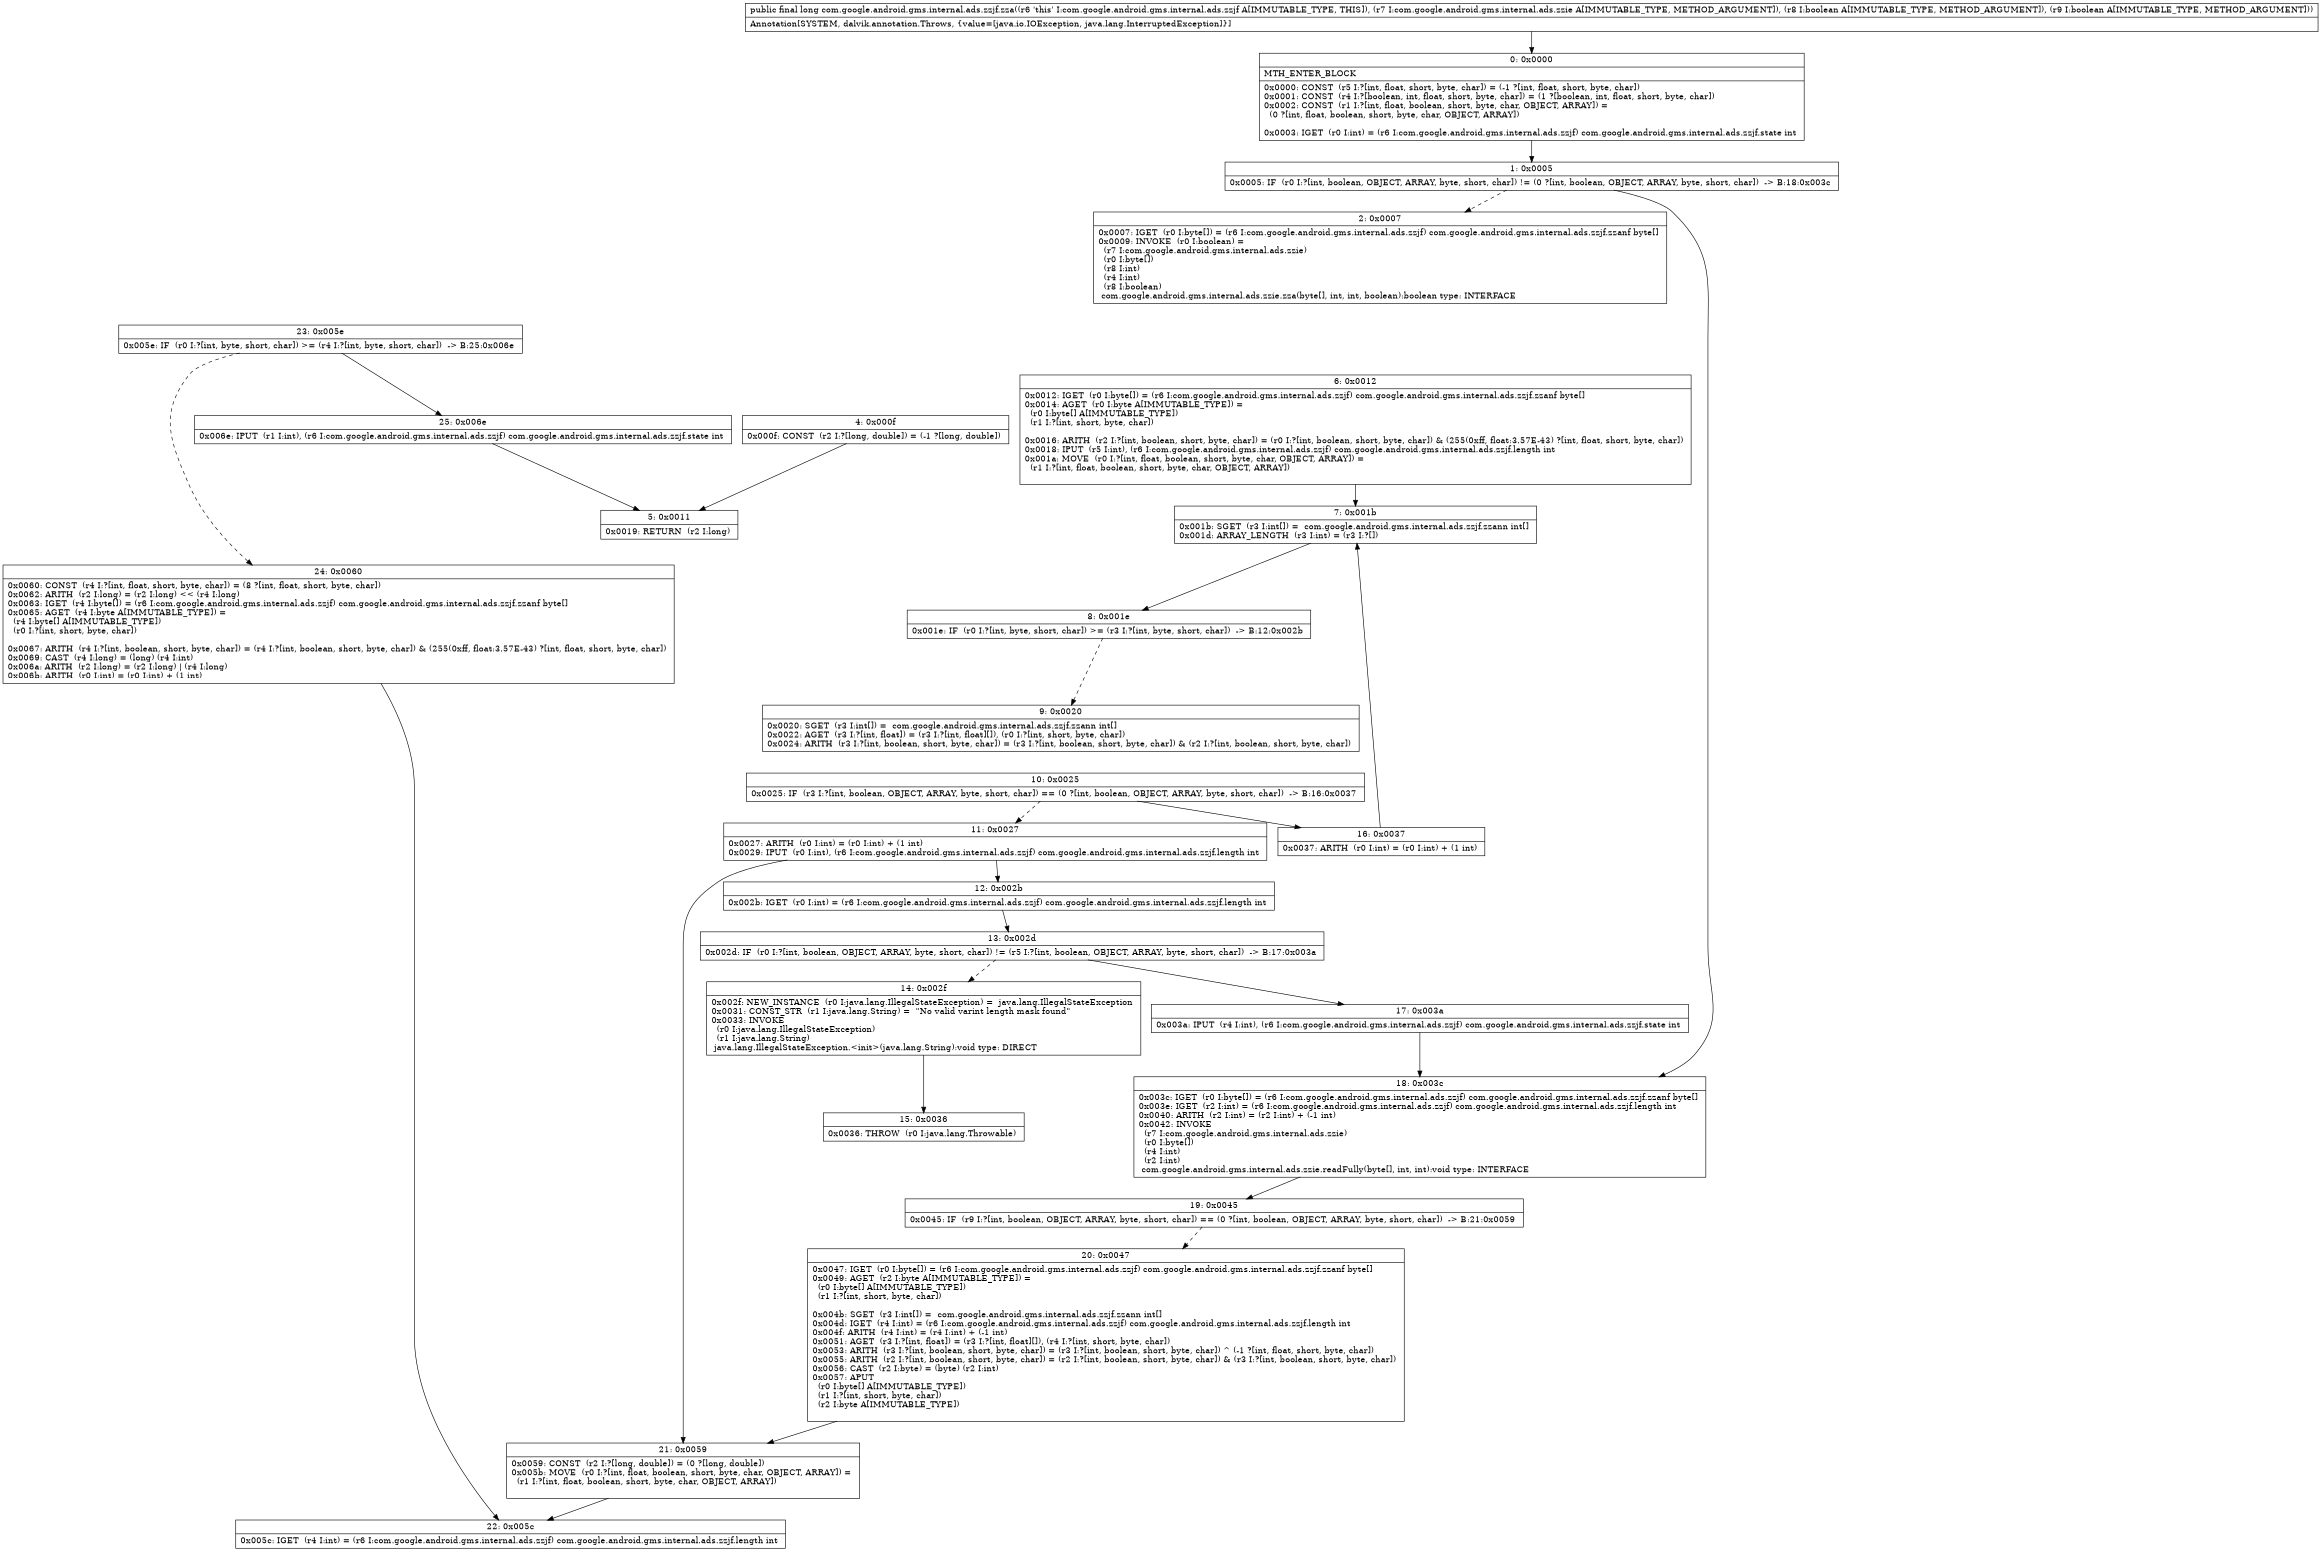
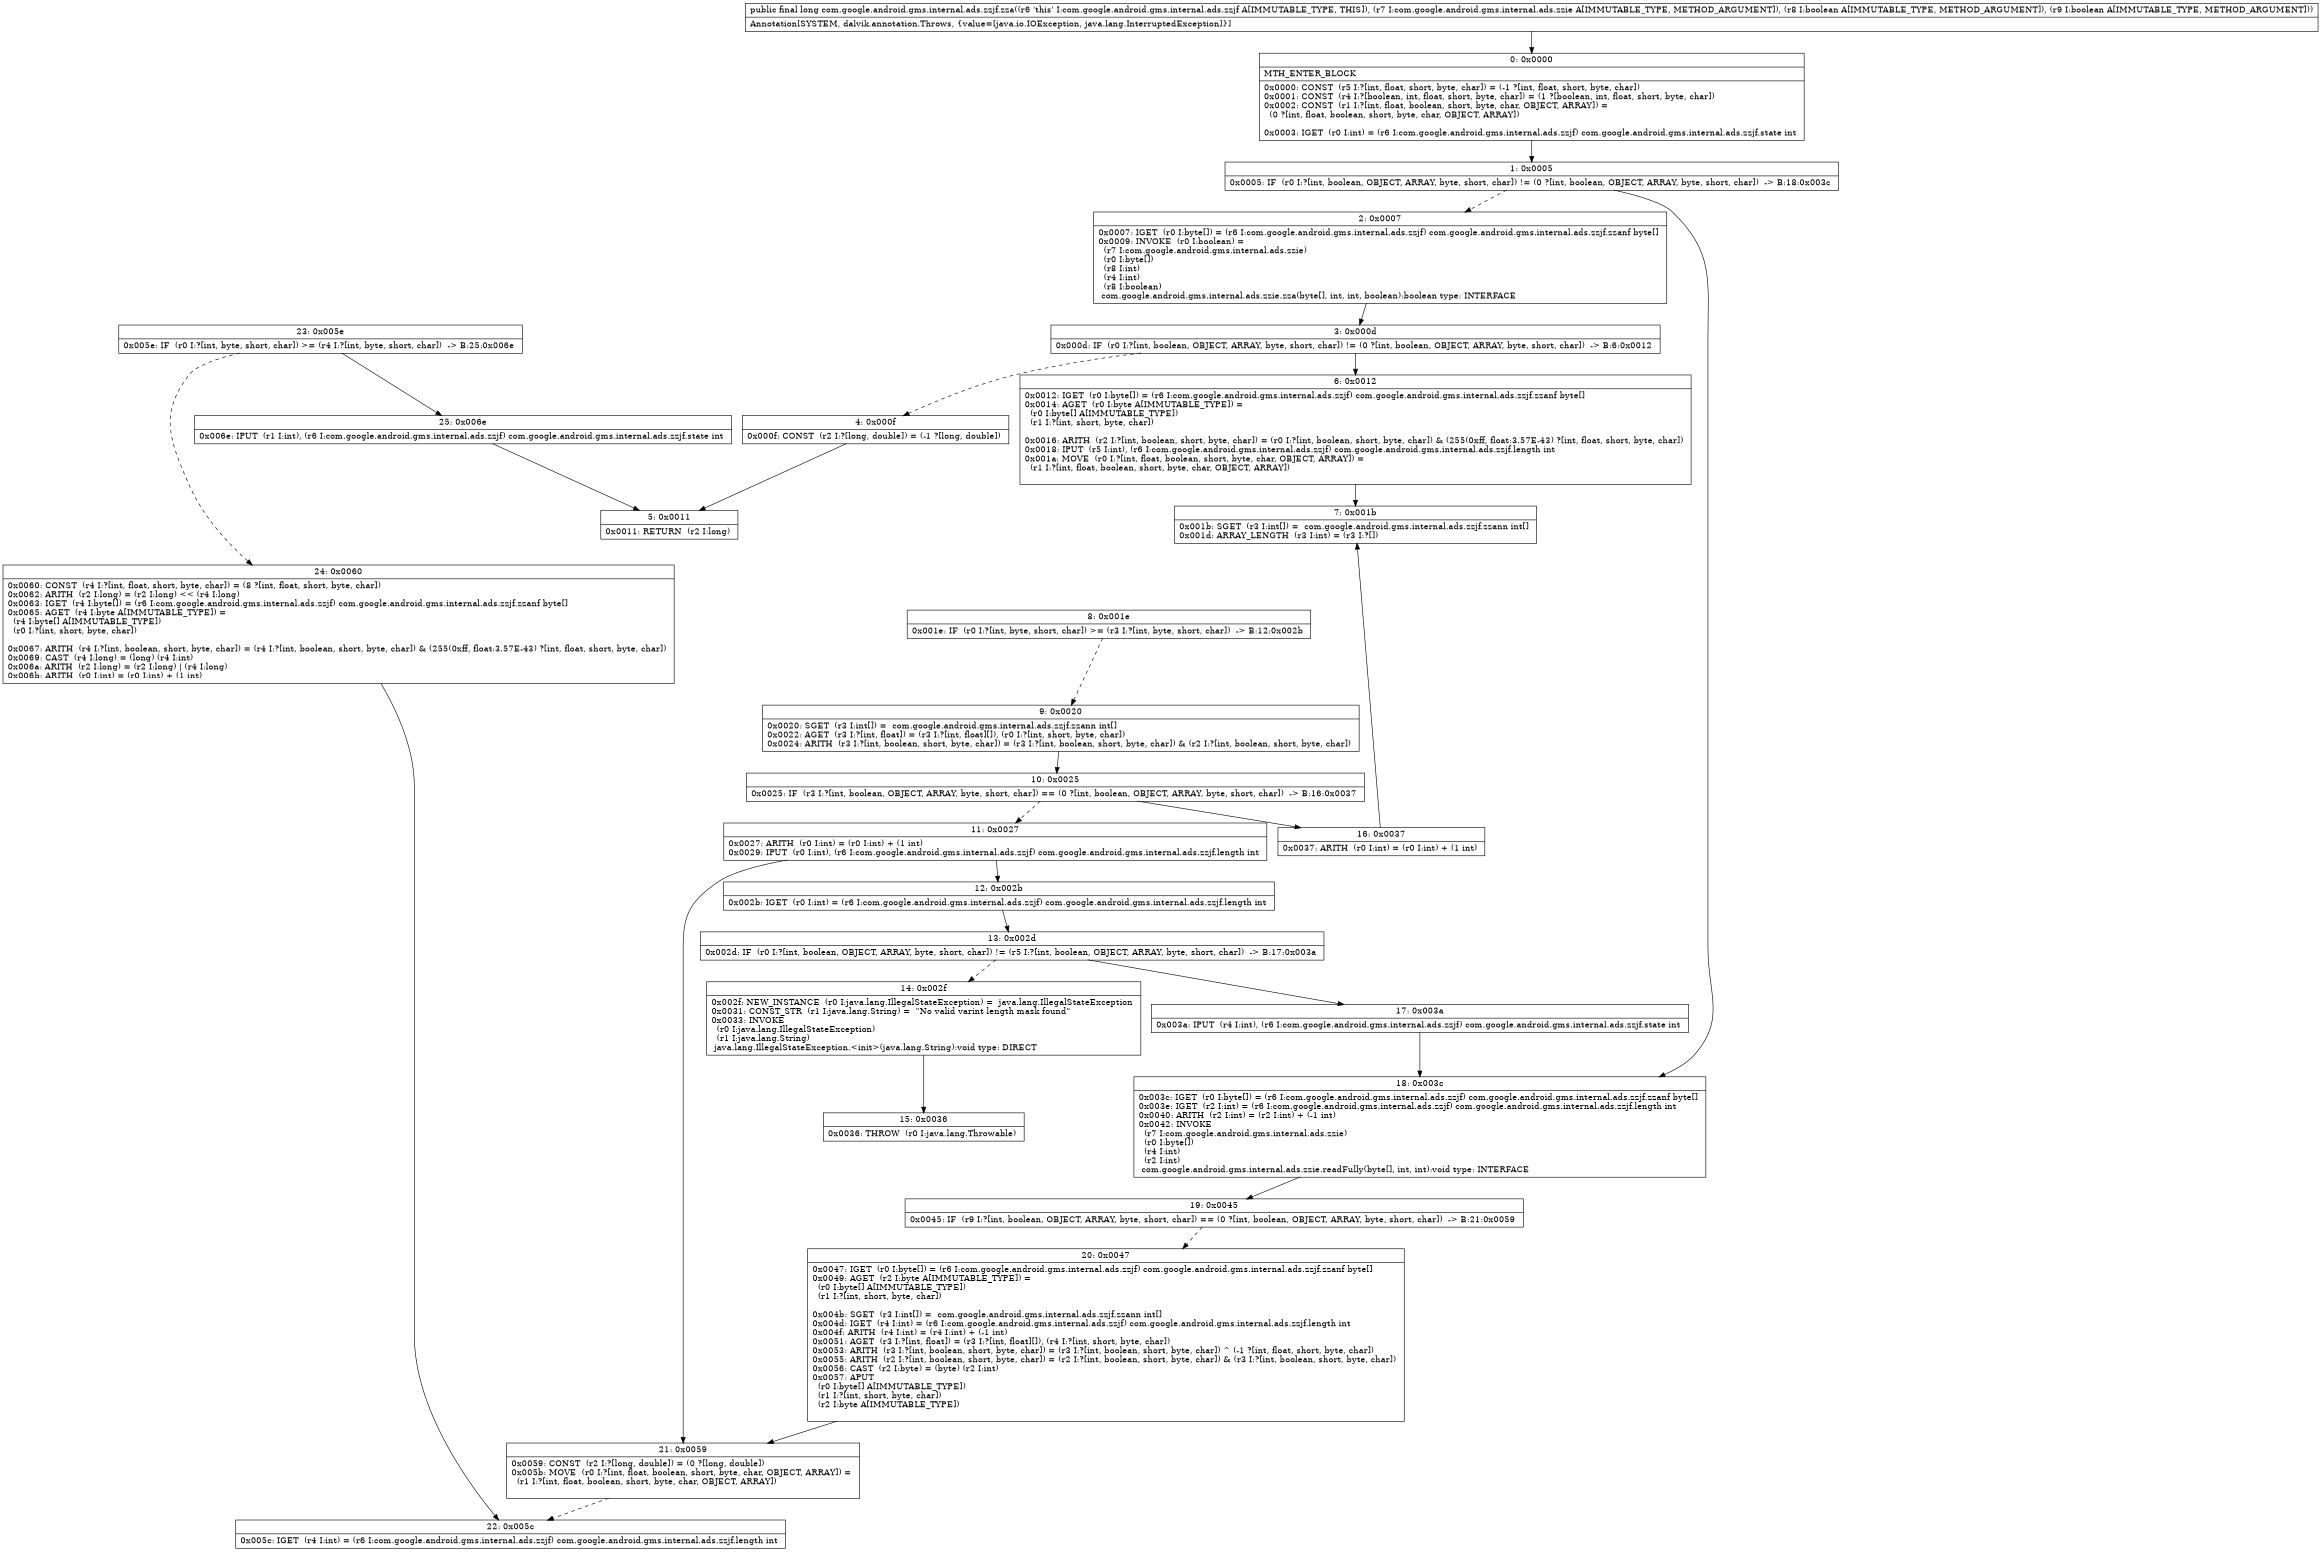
  digraph {
    node [shape=record]
    n1 [label="{0\:\ 0x0000|MTH_ENTER_BLOCK\l|0x0000: CONST  (r5 I:?[int, float, short, byte, char]) = (\-1 ?[int, float, short, byte, char]) \l0x0001: CONST  (r4 I:?[boolean, int, float, short, byte, char]) = (1 ?[boolean, int, float, short, byte, char]) \l0x0002: CONST  (r1 I:?[int, float, boolean, short, byte, char, OBJECT, ARRAY]) = \l  (0 ?[int, float, boolean, short, byte, char, OBJECT, ARRAY])\l \l0x0003: IGET  (r0 I:int) = (r6 I:com.google.android.gms.internal.ads.zzjf) com.google.android.gms.internal.ads.zzjf.state int \l}"]
    n2 [label="{1\:\ 0x0005|0x0005: IF  (r0 I:?[int, boolean, OBJECT, ARRAY, byte, short, char]) != (0 ?[int, boolean, OBJECT, ARRAY, byte, short, char])  \-\> B:18:0x003c \l}"]
    n3 [label="{2\:\ 0x0007|0x0007: IGET  (r0 I:byte[]) = (r6 I:com.google.android.gms.internal.ads.zzjf) com.google.android.gms.internal.ads.zzjf.zzanf byte[] \l0x0009: INVOKE  (r0 I:boolean) = \l  (r7 I:com.google.android.gms.internal.ads.zzie)\l  (r0 I:byte[])\l  (r8 I:int)\l  (r4 I:int)\l  (r8 I:boolean)\l com.google.android.gms.internal.ads.zzie.zza(byte[], int, int, boolean):boolean type: INTERFACE \l}"]
    n4 [label="{18\:\ 0x003c|0x003c: IGET  (r0 I:byte[]) = (r6 I:com.google.android.gms.internal.ads.zzjf) com.google.android.gms.internal.ads.zzjf.zzanf byte[] \l0x003e: IGET  (r2 I:int) = (r6 I:com.google.android.gms.internal.ads.zzjf) com.google.android.gms.internal.ads.zzjf.length int \l0x0040: ARITH  (r2 I:int) = (r2 I:int) + (\-1 int) \l0x0042: INVOKE  \l  (r7 I:com.google.android.gms.internal.ads.zzie)\l  (r0 I:byte[])\l  (r4 I:int)\l  (r2 I:int)\l com.google.android.gms.internal.ads.zzie.readFully(byte[], int, int):void type: INTERFACE \l}"]
+   n5 [label="{3\:\ 0x000d|0x000d: IF  (r0 I:?[int, boolean, OBJECT, ARRAY, byte, short, char]) != (0 ?[int, boolean, OBJECT, ARRAY, byte, short, char])  \-\> B:6:0x0012 \l}"]
    n6 [label="{19\:\ 0x0045|0x0045: IF  (r9 I:?[int, boolean, OBJECT, ARRAY, byte, short, char]) == (0 ?[int, boolean, OBJECT, ARRAY, byte, short, char])  \-\> B:21:0x0059 \l}"]
    n7 [label="{4\:\ 0x000f|0x000f: CONST  (r2 I:?[long, double]) = (\-1 ?[long, double]) \l}"]
    n8 [label="{6\:\ 0x0012|0x0012: IGET  (r0 I:byte[]) = (r6 I:com.google.android.gms.internal.ads.zzjf) com.google.android.gms.internal.ads.zzjf.zzanf byte[] \l0x0014: AGET  (r0 I:byte A[IMMUTABLE_TYPE]) = \l  (r0 I:byte[] A[IMMUTABLE_TYPE])\l  (r1 I:?[int, short, byte, char])\l \l0x0016: ARITH  (r2 I:?[int, boolean, short, byte, char]) = (r0 I:?[int, boolean, short, byte, char]) & (255(0xff, float:3.57E\-43) ?[int, float, short, byte, char]) \l0x0018: IPUT  (r5 I:int), (r6 I:com.google.android.gms.internal.ads.zzjf) com.google.android.gms.internal.ads.zzjf.length int \l0x001a: MOVE  (r0 I:?[int, float, boolean, short, byte, char, OBJECT, ARRAY]) = \l  (r1 I:?[int, float, boolean, short, byte, char, OBJECT, ARRAY])\l \l}"]
-   n9 [label="{5\:\ 0x0011|0x0019: RETURN  (r2 I:long) \l}"]
+   n9 [label="{5\:\ 0x0011|0x0011: RETURN  (r2 I:long) \l}"]
    n10 [label="{7\:\ 0x001b|0x001b: SGET  (r3 I:int[]) =  com.google.android.gms.internal.ads.zzjf.zzann int[] \l0x001d: ARRAY_LENGTH  (r3 I:int) = (r3 I:?[]) \l}"]
    n11 [label="{8\:\ 0x001e|0x001e: IF  (r0 I:?[int, byte, short, char]) \>= (r3 I:?[int, byte, short, char])  \-\> B:12:0x002b \l}"]
    n12 [label="{9\:\ 0x0020|0x0020: SGET  (r3 I:int[]) =  com.google.android.gms.internal.ads.zzjf.zzann int[] \l0x0022: AGET  (r3 I:?[int, float]) = (r3 I:?[int, float][]), (r0 I:?[int, short, byte, char]) \l0x0024: ARITH  (r3 I:?[int, boolean, short, byte, char]) = (r3 I:?[int, boolean, short, byte, char]) & (r2 I:?[int, boolean, short, byte, char]) \l}"]
    n13 [label="{10\:\ 0x0025|0x0025: IF  (r3 I:?[int, boolean, OBJECT, ARRAY, byte, short, char]) == (0 ?[int, boolean, OBJECT, ARRAY, byte, short, char])  \-\> B:16:0x0037 \l}"]
    n14 [label="{12\:\ 0x002b|0x002b: IGET  (r0 I:int) = (r6 I:com.google.android.gms.internal.ads.zzjf) com.google.android.gms.internal.ads.zzjf.length int \l}"]
    n15 [label="{13\:\ 0x002d|0x002d: IF  (r0 I:?[int, boolean, OBJECT, ARRAY, byte, short, char]) != (r5 I:?[int, boolean, OBJECT, ARRAY, byte, short, char])  \-\> B:17:0x003a \l}"]
    n16 [label="{11\:\ 0x0027|0x0027: ARITH  (r0 I:int) = (r0 I:int) + (1 int) \l0x0029: IPUT  (r0 I:int), (r6 I:com.google.android.gms.internal.ads.zzjf) com.google.android.gms.internal.ads.zzjf.length int \l}"]
    n17 [label="{16\:\ 0x0037|0x0037: ARITH  (r0 I:int) = (r0 I:int) + (1 int) \l}"]
    n18 [label="{21\:\ 0x0059|0x0059: CONST  (r2 I:?[long, double]) = (0 ?[long, double]) \l0x005b: MOVE  (r0 I:?[int, float, boolean, short, byte, char, OBJECT, ARRAY]) = \l  (r1 I:?[int, float, boolean, short, byte, char, OBJECT, ARRAY])\l \l}"]
    n19 [label="{14\:\ 0x002f|0x002f: NEW_INSTANCE  (r0 I:java.lang.IllegalStateException) =  java.lang.IllegalStateException \l0x0031: CONST_STR  (r1 I:java.lang.String) =  \"No valid varint length mask found\" \l0x0033: INVOKE  \l  (r0 I:java.lang.IllegalStateException)\l  (r1 I:java.lang.String)\l java.lang.IllegalStateException.\<init\>(java.lang.String):void type: DIRECT \l}"]
    n20 [label="{17\:\ 0x003a|0x003a: IPUT  (r4 I:int), (r6 I:com.google.android.gms.internal.ads.zzjf) com.google.android.gms.internal.ads.zzjf.state int \l}"]
    n21 [label="{15\:\ 0x0036|0x0036: THROW  (r0 I:java.lang.Throwable) \l}"]
    n22 [label="{20\:\ 0x0047|0x0047: IGET  (r0 I:byte[]) = (r6 I:com.google.android.gms.internal.ads.zzjf) com.google.android.gms.internal.ads.zzjf.zzanf byte[] \l0x0049: AGET  (r2 I:byte A[IMMUTABLE_TYPE]) = \l  (r0 I:byte[] A[IMMUTABLE_TYPE])\l  (r1 I:?[int, short, byte, char])\l \l0x004b: SGET  (r3 I:int[]) =  com.google.android.gms.internal.ads.zzjf.zzann int[] \l0x004d: IGET  (r4 I:int) = (r6 I:com.google.android.gms.internal.ads.zzjf) com.google.android.gms.internal.ads.zzjf.length int \l0x004f: ARITH  (r4 I:int) = (r4 I:int) + (\-1 int) \l0x0051: AGET  (r3 I:?[int, float]) = (r3 I:?[int, float][]), (r4 I:?[int, short, byte, char]) \l0x0053: ARITH  (r3 I:?[int, boolean, short, byte, char]) = (r3 I:?[int, boolean, short, byte, char]) ^ (\-1 ?[int, float, short, byte, char]) \l0x0055: ARITH  (r2 I:?[int, boolean, short, byte, char]) = (r2 I:?[int, boolean, short, byte, char]) & (r3 I:?[int, boolean, short, byte, char]) \l0x0056: CAST  (r2 I:byte) = (byte) (r2 I:int) \l0x0057: APUT  \l  (r0 I:byte[] A[IMMUTABLE_TYPE])\l  (r1 I:?[int, short, byte, char])\l  (r2 I:byte A[IMMUTABLE_TYPE])\l \l}"]
    n23 [label="{22\:\ 0x005c|0x005c: IGET  (r4 I:int) = (r6 I:com.google.android.gms.internal.ads.zzjf) com.google.android.gms.internal.ads.zzjf.length int \l}"]
    n24 [label="{23\:\ 0x005e|0x005e: IF  (r0 I:?[int, byte, short, char]) \>= (r4 I:?[int, byte, short, char])  \-\> B:25:0x006e \l}"]
    n25 [label="{24\:\ 0x0060|0x0060: CONST  (r4 I:?[int, float, short, byte, char]) = (8 ?[int, float, short, byte, char]) \l0x0062: ARITH  (r2 I:long) = (r2 I:long) \<\< (r4 I:long) \l0x0063: IGET  (r4 I:byte[]) = (r6 I:com.google.android.gms.internal.ads.zzjf) com.google.android.gms.internal.ads.zzjf.zzanf byte[] \l0x0065: AGET  (r4 I:byte A[IMMUTABLE_TYPE]) = \l  (r4 I:byte[] A[IMMUTABLE_TYPE])\l  (r0 I:?[int, short, byte, char])\l \l0x0067: ARITH  (r4 I:?[int, boolean, short, byte, char]) = (r4 I:?[int, boolean, short, byte, char]) & (255(0xff, float:3.57E\-43) ?[int, float, short, byte, char]) \l0x0069: CAST  (r4 I:long) = (long) (r4 I:int) \l0x006a: ARITH  (r2 I:long) = (r2 I:long) \| (r4 I:long) \l0x006b: ARITH  (r0 I:int) = (r0 I:int) + (1 int) \l}"]
    n26 [label="{25\:\ 0x006e|0x006e: IPUT  (r1 I:int), (r6 I:com.google.android.gms.internal.ads.zzjf) com.google.android.gms.internal.ads.zzjf.state int \l}"]
    n27 [label="{public final long com.google.android.gms.internal.ads.zzjf.zza((r6 'this' I:com.google.android.gms.internal.ads.zzjf A[IMMUTABLE_TYPE, THIS]), (r7 I:com.google.android.gms.internal.ads.zzie A[IMMUTABLE_TYPE, METHOD_ARGUMENT]), (r8 I:boolean A[IMMUTABLE_TYPE, METHOD_ARGUMENT]), (r9 I:boolean A[IMMUTABLE_TYPE, METHOD_ARGUMENT]))  | Annotation[SYSTEM, dalvik.annotation.Throws, \{value=[java.io.IOException, java.lang.InterruptedException]\}]\l}"]
    n1 -> n2
    n2 -> n3 [style=dashed]
    n2 -> n4
+   n3 -> n5
    n4 -> n6
+   n5 -> n7 [style=dashed]
+   n5 -> n8
    n6 -> n22 [style=dashed]
    n7 -> n9
    n8 -> n10
-   n10 -> n11
    n11 -> n12 [style=dashed]
+   n12 -> n13
    n13 -> n16 [style=dashed]
    n13 -> n17
    n14 -> n15
    n15 -> n19 [style=dashed]
    n15 -> n20
    n16 -> n14
    n16 -> n18
    n17 -> n10
-   n18 -> n23
+   n18 -> n23 [style=dashed]
    n19 -> n21
    n20 -> n4
    n22 -> n18
    n24 -> n25 [style=dashed]
    n24 -> n26
    n25 -> n23
    n26 -> n9
    n27 -> n1
  }
